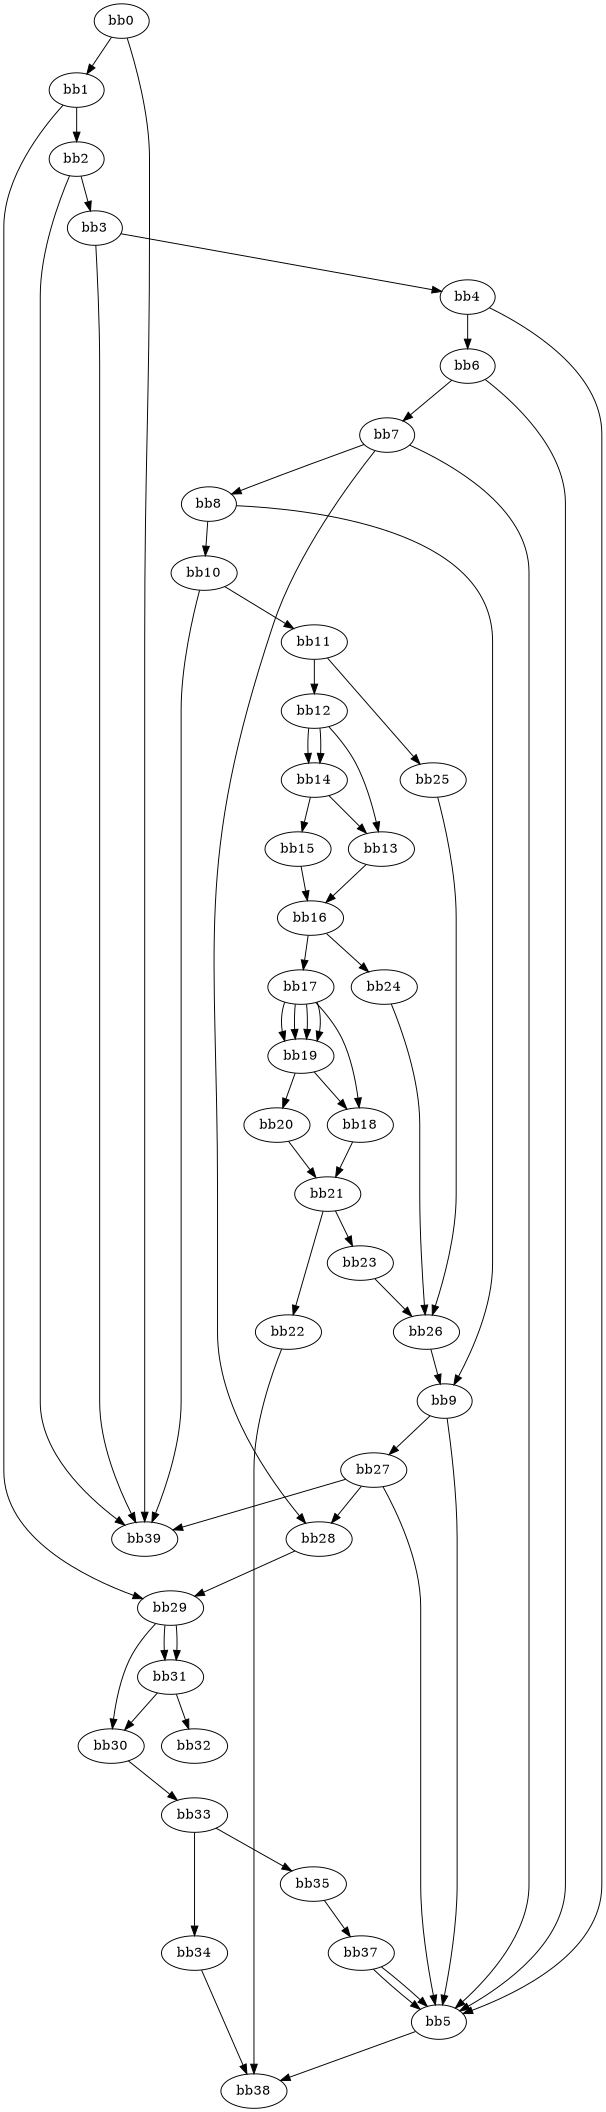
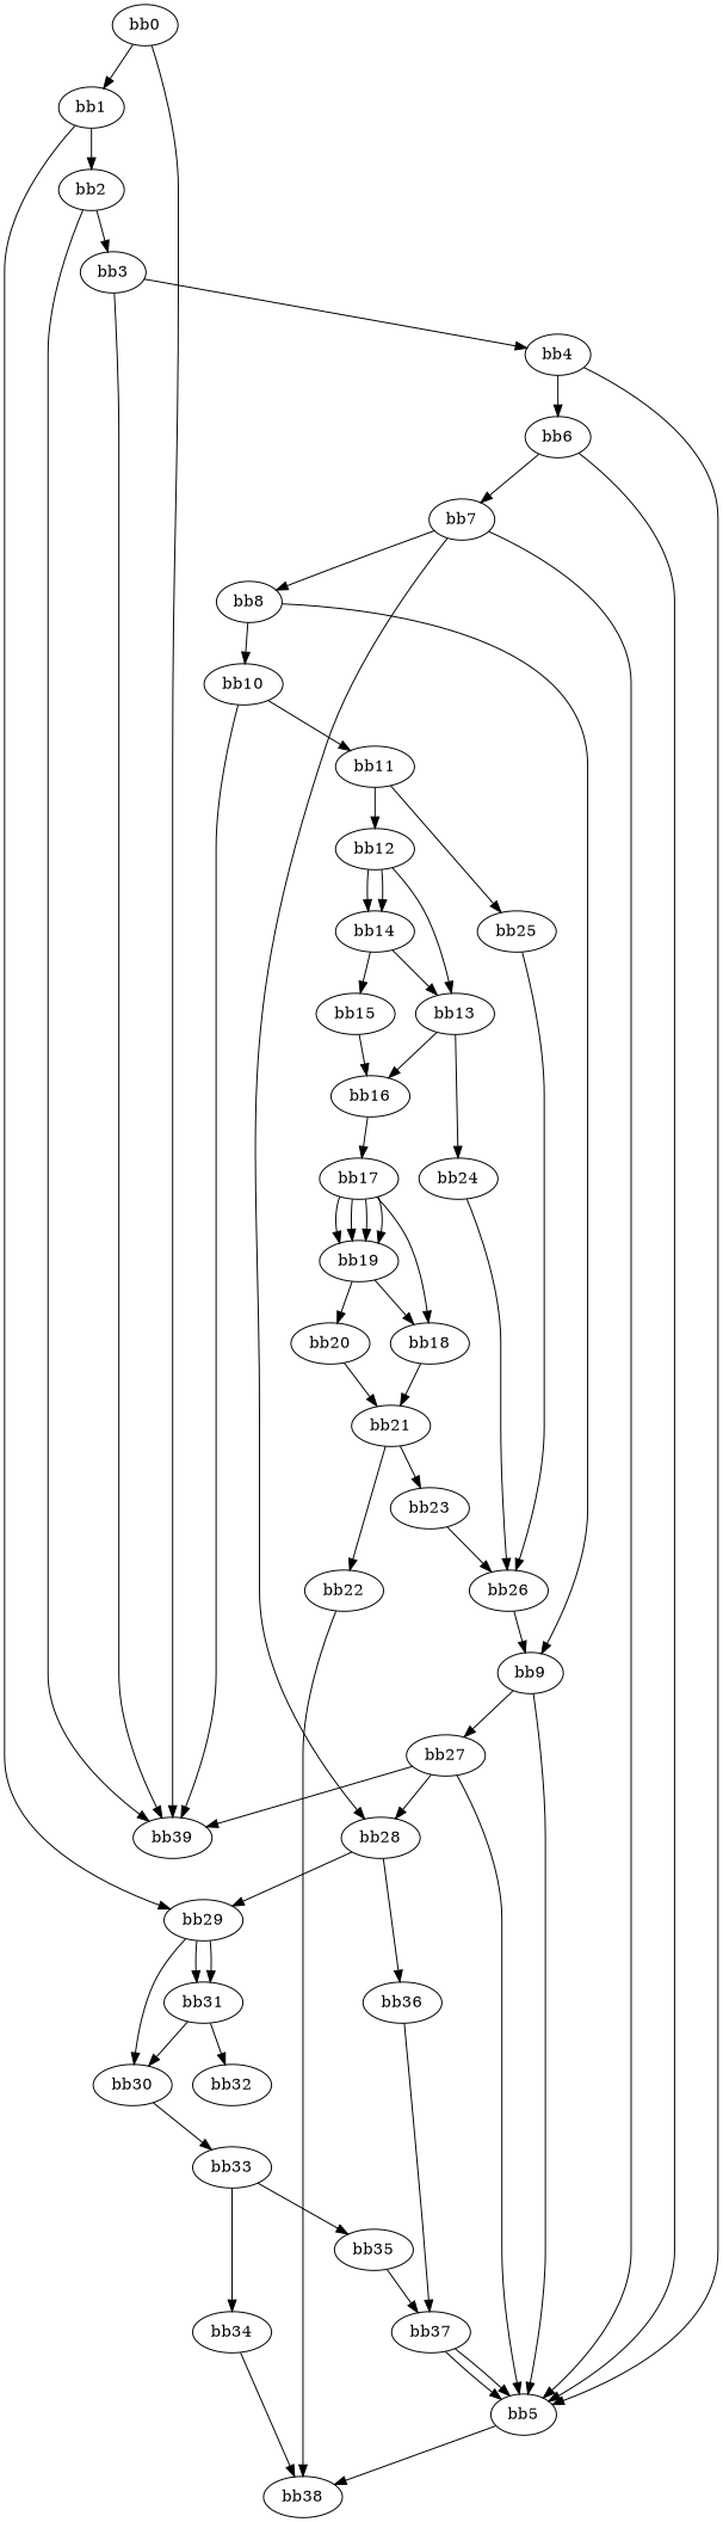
  digraph {
    n1 [label="bb0\l"]
    n2 [label="bb1\l"]
    n3 [label="bb39\l"]
    n4 [label="bb2\l"]
    n5 [label="bb29\l"]
    n6 [label="bb3\l"]
    n7 [label="bb4\l"]
    n8 [label="bb5\l"]
    n9 [label="bb6\l"]
    n10 [label="bb38\l"]
    n11 [label="bb7\l"]
    n12 [label="bb8\l"]
    n13 [label="bb28\l"]
    n14 [label="bb9\l"]
    n15 [label="bb10\l"]
    n16 [label="bb27\l"]
    n17 [label="bb11\l"]
    n18 [label="bb12\l"]
    n19 [label="bb25\l"]
    n20 [label="bb13\l"]
    n21 [label="bb14\l"]
    n22 [label="bb26\l"]
    n23 [label="bb16\l"]
    n24 [label="bb15\l"]
    n25 [label="bb17\l"]
    n26 [label="bb24\l"]
    n27 [label="bb18\l"]
    n28 [label="bb19\l"]
    n29 [label="bb21\l"]
    n30 [label="bb20\l"]
    n31 [label="bb22\l"]
    n32 [label="bb23\l"]
+   n33 [label="bb36\l"]
    n34 [label="bb30\l"]
    n35 [label="bb31\l"]
    n36 [label="bb37\l"]
    n37 [label="bb33\l"]
    n38 [label="bb32\l"]
    n39 [label="bb34\l"]
    n40 [label="bb35\l"]
    n1 -> n2
    n1 -> n3
    n2 -> n4
    n2 -> n5
    n4 -> n3
    n4 -> n6
    n5 -> n34
    n5 -> n35
    n5 -> n35
    n6 -> n3
    n6 -> n7
    n7 -> n8
    n7 -> n9
    n8 -> n10
    n9 -> n8
    n9 -> n11
    n11 -> n8
    n11 -> n12
    n11 -> n13
    n12 -> n14
    n12 -> n15
    n13 -> n5
+   n13 -> n33
    n14 -> n8
    n14 -> n16
    n15 -> n3
    n15 -> n17
    n16 -> n3
    n16 -> n8
    n16 -> n13
    n17 -> n18
    n17 -> n19
    n18 -> n20
    n18 -> n21
    n18 -> n21
    n19 -> n22
    n20 -> n23
    n21 -> n20
    n21 -> n24
    n22 -> n14
    n23 -> n25
-   n23 -> n26
+   n20 -> n26
    n24 -> n23
    n25 -> n27
    n25 -> n28
    n25 -> n28
    n25 -> n28
    n25 -> n28
    n26 -> n22
    n27 -> n29
    n28 -> n27
    n28 -> n30
    n29 -> n31
    n29 -> n32
    n30 -> n29
    n31 -> n10
    n32 -> n22
+   n33 -> n36
    n34 -> n37
    n35 -> n34
    n35 -> n38
    n36 -> n8
    n36 -> n8
    n37 -> n39
    n37 -> n40
    n39 -> n10
    n40 -> n36
  }
